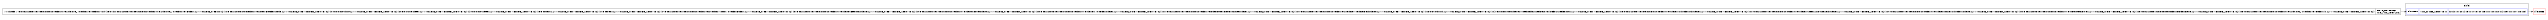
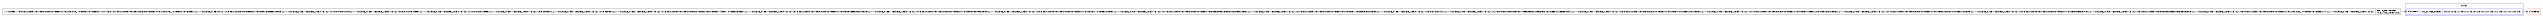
  digraph {
    rankdir=LR
    fontname=Lato
    node [shape=record fontname=Lato]
    edge [fontname=Lato]
-   n1 [color=blue label="{0\:\ 0x0000|MTH_ENTER_ARGUMENT\l|this(r1, r2, r3, r4, r5, r6, r7, r8, r9, r10, r11, r12, r13, r14, r15, r16, r17, r18, r19)\l}"]
+   n1 [color=blue label="{0\:\ 0x0000|MTH_ENTER_BLOCK\l|this(r1, r2, r3, r4, r5, r6, r7, r8, r9, r10, r11, r12, r13, r14, r15, r16, r17, r18, r19)\l}"]
    n2 [color=red label="{1\:\ 0x0003}"]
    n3 [label="{\/* synthetic *\/ void com.mapbox.services.android.navigation.ui.v5.AutoValue_NavigationViewOptions.\<init\>((r0v0 'this' com.mapbox.services.android.navigation.ui.v5.AutoValue_NavigationViewOptions A[IMMUTABLE_TYPE, THIS]), (r1v0 com.mapbox.api.directions.v5.models.DirectionsRoute A[IMMUTABLE_TYPE, METHOD_ARGUMENT]), (r2v0 java.lang.String A[IMMUTABLE_TYPE, METHOD_ARGUMENT]), (r3v0 java.lang.Integer A[IMMUTABLE_TYPE, METHOD_ARGUMENT]), (r4v0 java.lang.Integer A[IMMUTABLE_TYPE, METHOD_ARGUMENT]), (r5v0 boolean A[IMMUTABLE_TYPE, METHOD_ARGUMENT]), (r6v0 boolean A[IMMUTABLE_TYPE, METHOD_ARGUMENT]), (r7v0 com.mapbox.services.android.navigation.v5.navigation.MapboxNavigationOptions A[IMMUTABLE_TYPE, METHOD_ARGUMENT]), (r8v0 com.mapbox.services.android.navigation.ui.v5.listeners.FeedbackListener A[IMMUTABLE_TYPE, METHOD_ARGUMENT]), (r9v0 com.mapbox.services.android.navigation.ui.v5.listeners.RouteListener A[IMMUTABLE_TYPE, METHOD_ARGUMENT]), (r10v0 com.mapbox.services.android.navigation.ui.v5.listeners.NavigationListener A[IMMUTABLE_TYPE, METHOD_ARGUMENT]), (r11v0 com.mapbox.services.android.navigation.v5.routeprogress.ProgressChangeListener A[IMMUTABLE_TYPE, METHOD_ARGUMENT]), (r12v0 com.mapbox.services.android.navigation.v5.milestone.MilestoneEventListener A[IMMUTABLE_TYPE, METHOD_ARGUMENT]), (r13v0 java.util.List A[IMMUTABLE_TYPE, METHOD_ARGUMENT]), (r14v0 android.support.design.widget.BottomSheetBehavior$BottomSheetCallback A[IMMUTABLE_TYPE, METHOD_ARGUMENT]), (r15v0 com.mapbox.services.android.navigation.ui.v5.listeners.InstructionListListener A[IMMUTABLE_TYPE, METHOD_ARGUMENT]), (r16v0 com.mapbox.services.android.navigation.ui.v5.listeners.SpeechAnnouncementListener A[IMMUTABLE_TYPE, METHOD_ARGUMENT]), (r17v0 com.mapbox.services.android.navigation.ui.v5.listeners.BannerInstructionsListener A[IMMUTABLE_TYPE, METHOD_ARGUMENT]), (r18v0 com.mapbox.services.android.navigation.ui.v5.voice.SpeechPlayer A[IMMUTABLE_TYPE, METHOD_ARGUMENT]), (r19v0 com.mapbox.android.core.location.LocationEngine A[IMMUTABLE_TYPE, METHOD_ARGUMENT]), (r20v0 com.mapbox.services.android.navigation.ui.v5.AutoValue_NavigationViewOptions$1 A[IMMUTABLE_TYPE, METHOD_ARGUMENT]))  | DONT_GENERATE\lSKIP_MTH_ARGS: \{19\}\l}"]
    subgraph cluster_1 {
      label="R(1:0)"
      n1
    }
    n1 -> n2
    n3 -> n1
  }
